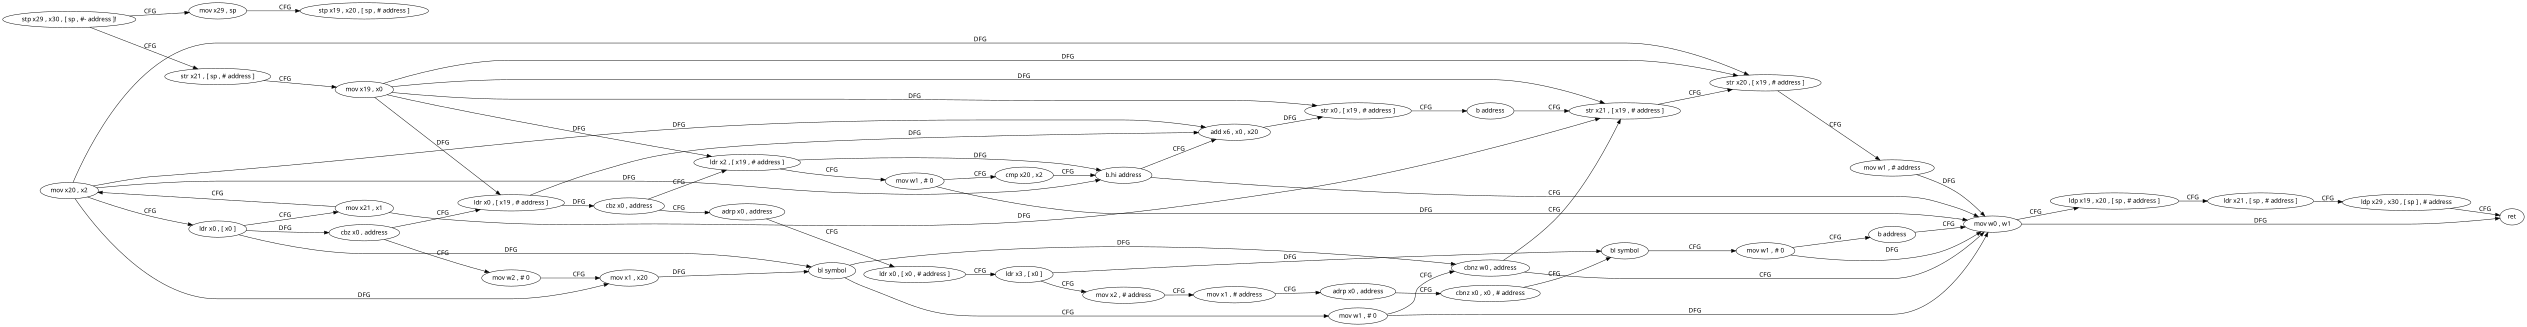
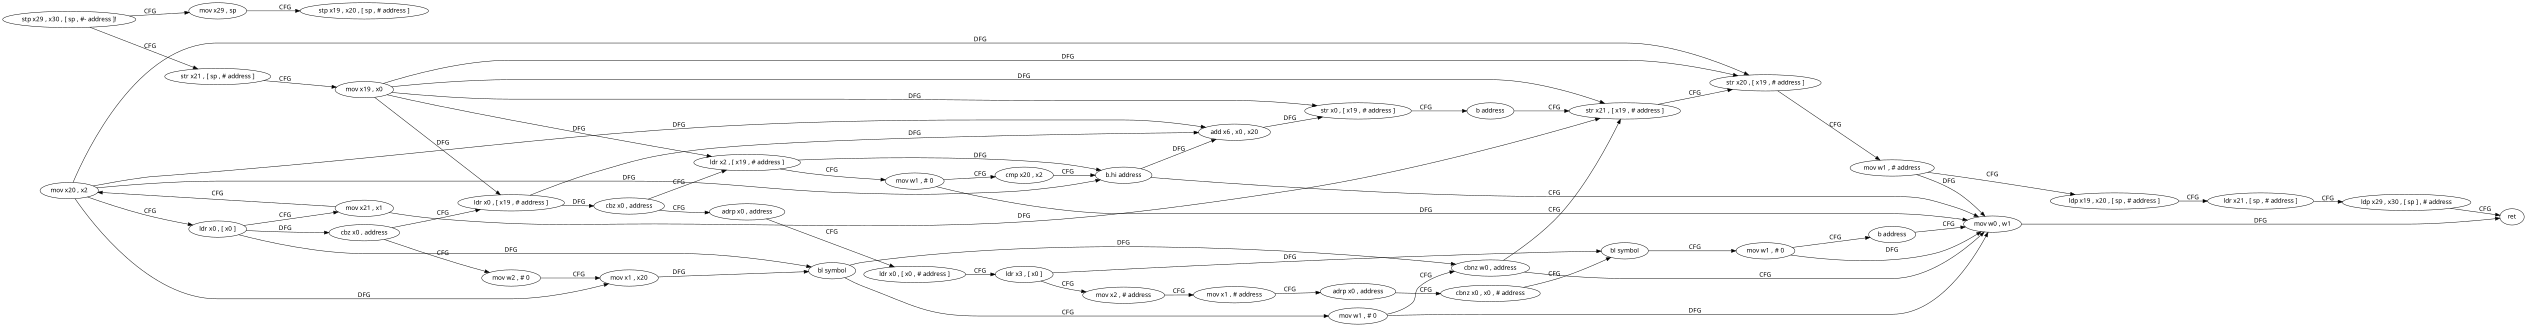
  digraph {
    fontname="Noto Sans"
    rankdir=LR
    node [fontname="Noto Sans"]
    edge [fontname="Noto Sans"]
    n1 [label="stp x29 , x30 , [ sp , #- address ]!"]
    n2 [label="mov x29 , sp"]
    n3 [label="str x21 , [ sp , # address ]"]
    n4 [label="stp x19 , x20 , [ sp , # address ]"]
    n5 [label="mov x19 , x0"]
    n6 [label="ldr x0 , [ x19 , # address ]"]
    n7 [label="ldr x2 , [ x19 , # address ]"]
    n8 [label="str x21 , [ x19 , # address ]"]
    n9 [label="str x20 , [ x19 , # address ]"]
    n10 [label="str x0 , [ x19 , # address ]"]
    n11 [label="mov x21 , x1"]
    n12 [label="mov x20 , x2"]
    n13 [label="add x6 , x0 , x20"]
    n14 [label="cbz x0 , address"]
    n15 [label="b.hi address"]
    n16 [label="mov w1 , # 0"]
    n17 [label="mov w1 , # address"]
    n18 [label="b address"]
    n19 [label="ldr x0 , [ x0 ]"]
    n20 [label="mov x1 , x20"]
    n21 [label="cbz x0 , address"]
    n22 [label="bl symbol"]
    n23 [label="mov w0 , w1"]
    n24 [label="mov w2 , # 0"]
    n25 [label="mov w1 , # 0"]
    n26 [label="cbnz w0 , address"]
    n27 [label="adrp x0 , address"]
    n28 [label="ldr x0 , [ x0 , # address ]"]
    n29 [label="ldr x3 , [ x0 ]"]
    n30 [label="cmp x20 , x2"]
    n31 [label="ldp x19 , x20 , [ sp , # address ]"]
    n32 [label=ret]
    n33 [label="ldr x21 , [ sp , # address ]"]
    n34 [label="mov x2 , # address"]
    n35 [label="bl symbol"]
    n36 [label="mov x1 , # address"]
    n37 [label="mov w1 , # 0"]
    n38 [label="adrp x0 , address"]
    n39 [label="cbnz x0 , x0 , # address"]
    n40 [label="b address"]
    n41 [label="ldp x29 , x30 , [ sp ] , # address"]
    n1 -> n2 [label=CFG]
    n1 -> n3 [label=CFG]
    n2 -> n4 [label=CFG]
    n3 -> n5 [label=CFG]
    n5 -> n6 [label=DFG]
    n5 -> n7 [label=DFG]
    n5 -> n8 [label=DFG]
    n5 -> n9 [label=DFG]
    n5 -> n10 [label=DFG]
    n6 -> n13 [label=DFG]
    n6 -> n14 [label=DFG]
    n7 -> n15 [label=DFG]
    n7 -> n16 [label=CFG]
    n8 -> n9 [label=CFG]
    n9 -> n17 [label=CFG]
    n10 -> n18 [label=CFG]
    n11 -> n8 [label=DFG]
    n11 -> n12 [label=CFG]
    n12 -> n9 [label=DFG]
    n12 -> n13 [label=DFG]
    n12 -> n15 [label=DFG]
    n12 -> n19 [label=CFG]
    n12 -> n20 [label=DFG]
    n13 -> n10 [label=DFG]
    n14 -> n7 [label=CFG]
    n14 -> n27 [label=CFG]
-   n15 -> n13 [label=CFG]
+   n15 -> n13 [label=DFG]
    n15 -> n23 [label=CFG]
    n16 -> n23 [label=DFG]
    n16 -> n30 [label=CFG]
    n17 -> n23 [label=DFG]
    n18 -> n8 [label=CFG]
    n19 -> n11 [label=CFG]
    n19 -> n21 [label=DFG]
    n19 -> n22 [label=DFG]
    n20 -> n22 [label=DFG]
    n21 -> n6 [label=CFG]
    n21 -> n24 [label=CFG]
    n22 -> n25 [label=CFG]
    n22 -> n26 [label=DFG]
-   n23 -> n31 [label=CFG]
+   n17 -> n31 [label=CFG]
    n23 -> n32 [label=DFG]
    n24 -> n20 [label=CFG]
    n25 -> n23 [label=DFG]
    n25 -> n26 [label=CFG]
    n26 -> n8 [label=CFG]
    n26 -> n23 [label=CFG]
    n27 -> n28 [label=CFG]
    n28 -> n29 [label=CFG]
    n29 -> n34 [label=CFG]
    n29 -> n35 [label=DFG]
    n30 -> n15 [label=CFG]
    n31 -> n33 [label=CFG]
    n33 -> n41 [label=CFG]
    n34 -> n36 [label=CFG]
    n35 -> n37 [label=CFG]
    n36 -> n38 [label=CFG]
    n37 -> n23 [label=DFG]
    n37 -> n40 [label=CFG]
    n38 -> n39 [label=CFG]
    n39 -> n35 [label=CFG]
    n40 -> n23 [label=CFG]
    n41 -> n32 [label=CFG]
  }
